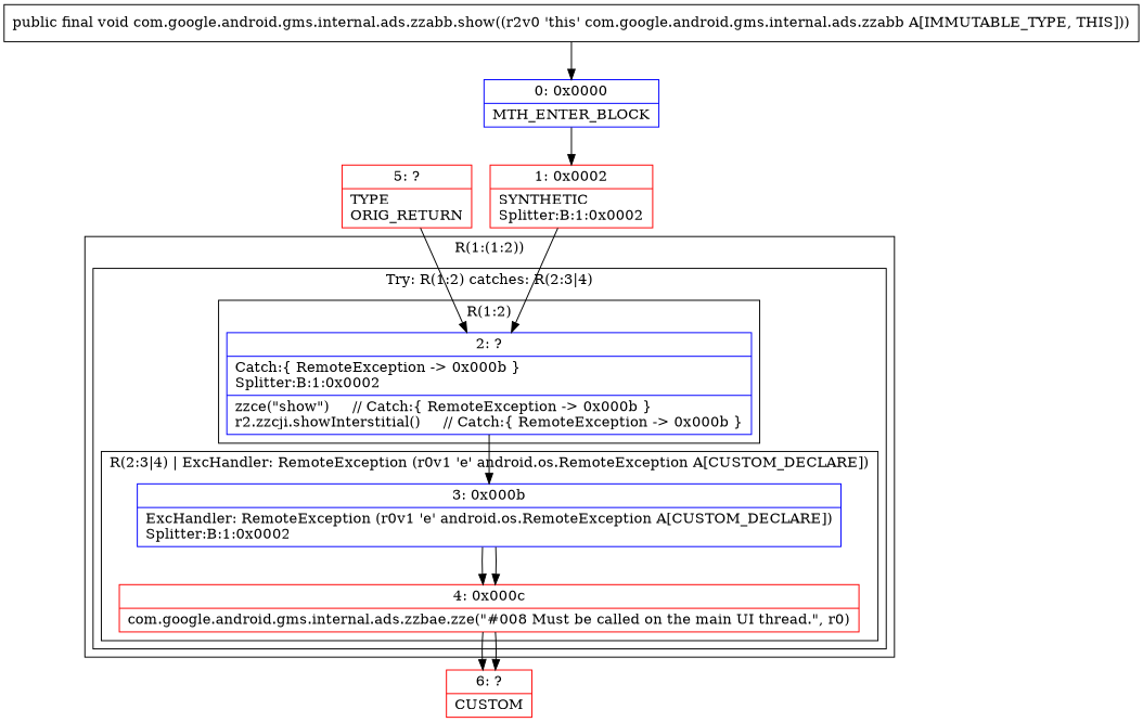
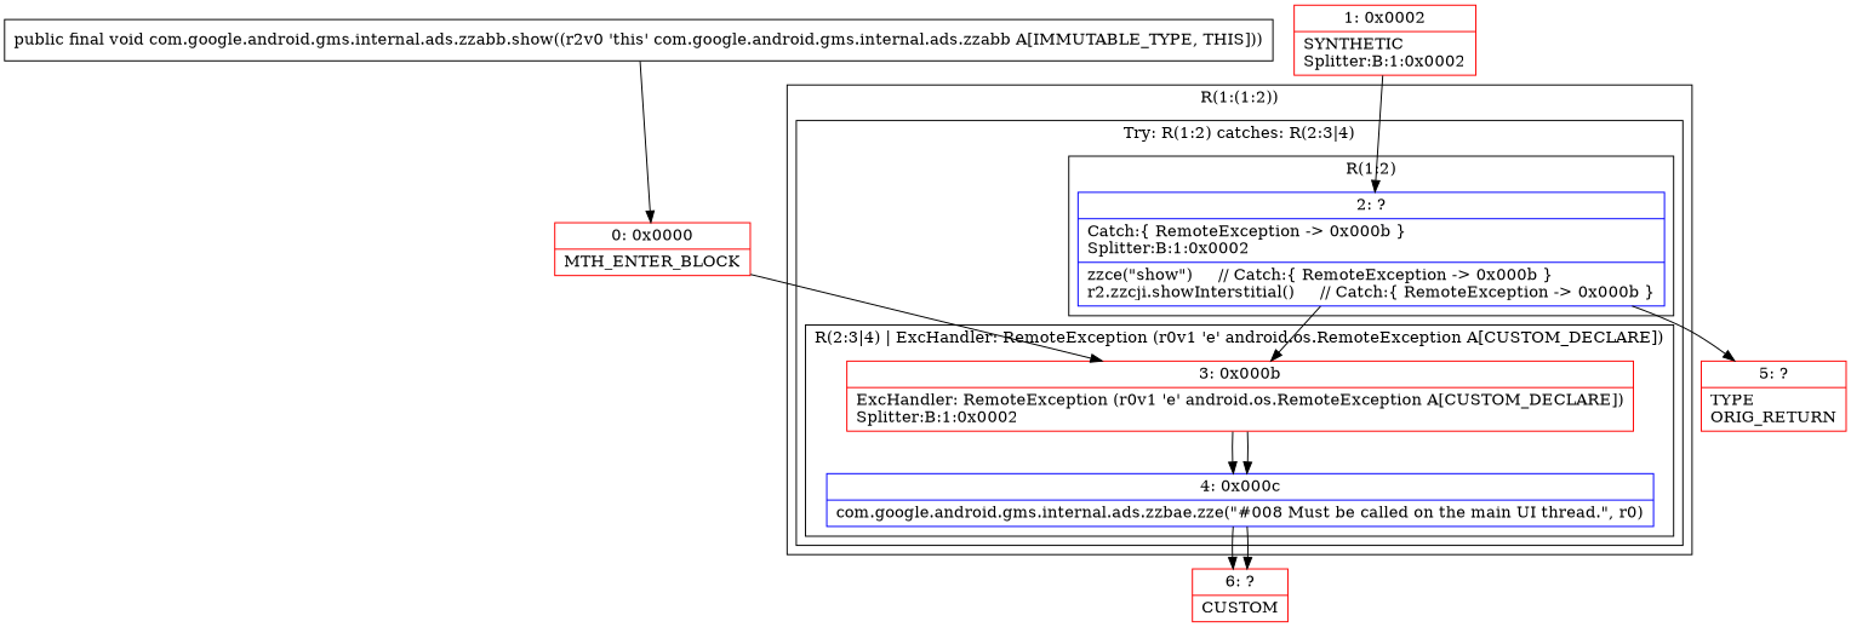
  digraph {
    fontname="DejaVu Serif"
    node [color=red fontname="DejaVu Serif" shape=record]
    edge [fontname="DejaVu Serif"]
    n1 [color=blue label="{2\:\ ?|Catch:\{ RemoteException \-\> 0x000b \}\lSplitter:B:1:0x0002\l|zzce(\"show\")     \/\/ Catch:\{ RemoteException \-\> 0x000b \}\lr2.zzcji.showInterstitial()     \/\/ Catch:\{ RemoteException \-\> 0x000b \}\l}"]
-   n2 [color=blue label="{3\:\ 0x000b|ExcHandler: RemoteException (r0v1 'e' android.os.RemoteException A[CUSTOM_DECLARE])\lSplitter:B:1:0x0002\l}"]
-   n3 [label="{4\:\ 0x000c|com.google.android.gms.internal.ads.zzbae.zze(\"#008 Must be called on the main UI thread.\", r0)\l}"]
+   n2 [label="{3\:\ 0x000b|ExcHandler: RemoteException (r0v1 'e' android.os.RemoteException A[CUSTOM_DECLARE])\lSplitter:B:1:0x0002\l}"]
+   n3 [color=blue label="{4\:\ 0x000c|com.google.android.gms.internal.ads.zzbae.zze(\"#008 Must be called on the main UI thread.\", r0)\l}"]
    n4 [label="{5\:\ ?|TYPE\lORIG_RETURN\l}"]
    n5 [label="{6\:\ ?|CUSTOM\l}"]
-   n6 [color=blue label="{0\:\ 0x0000|MTH_ENTER_BLOCK\l}"]
+   n6 [label="{0\:\ 0x0000|MTH_ENTER_BLOCK\l}"]
    n7 [label="{1\:\ 0x0002|SYNTHETIC\lSplitter:B:1:0x0002\l}"]
    n8 [label="{public final void com.google.android.gms.internal.ads.zzabb.show((r2v0 'this' com.google.android.gms.internal.ads.zzabb A[IMMUTABLE_TYPE, THIS])) }" color=""]
    subgraph cluster_1 {
      label="R(1:(1:2))"
      subgraph cluster_2 {
        label="Try: R(1:2) catches: R(2:3|4)"
        subgraph cluster_3 {
          label="R(1:2)"
          n1
        }
        subgraph cluster_4 {
          label="R(2:3|4) | ExcHandler: RemoteException (r0v1 'e' android.os.RemoteException A[CUSTOM_DECLARE])\l"
          n2
          n3
        }
      }
    }
    subgraph cluster_5 {
      label="R(2:3|4) | ExcHandler: RemoteException (r0v1 'e' android.os.RemoteException A[CUSTOM_DECLARE])\l"
    }
    n1 -> n2
-   n4 -> n1
+   n1 -> n4
    n2 -> n3
    n2 -> n3
    n3 -> n5
    n3 -> n5
-   n6 -> n7
+   n6 -> n2
    n7 -> n1
    n8 -> n6
  }
